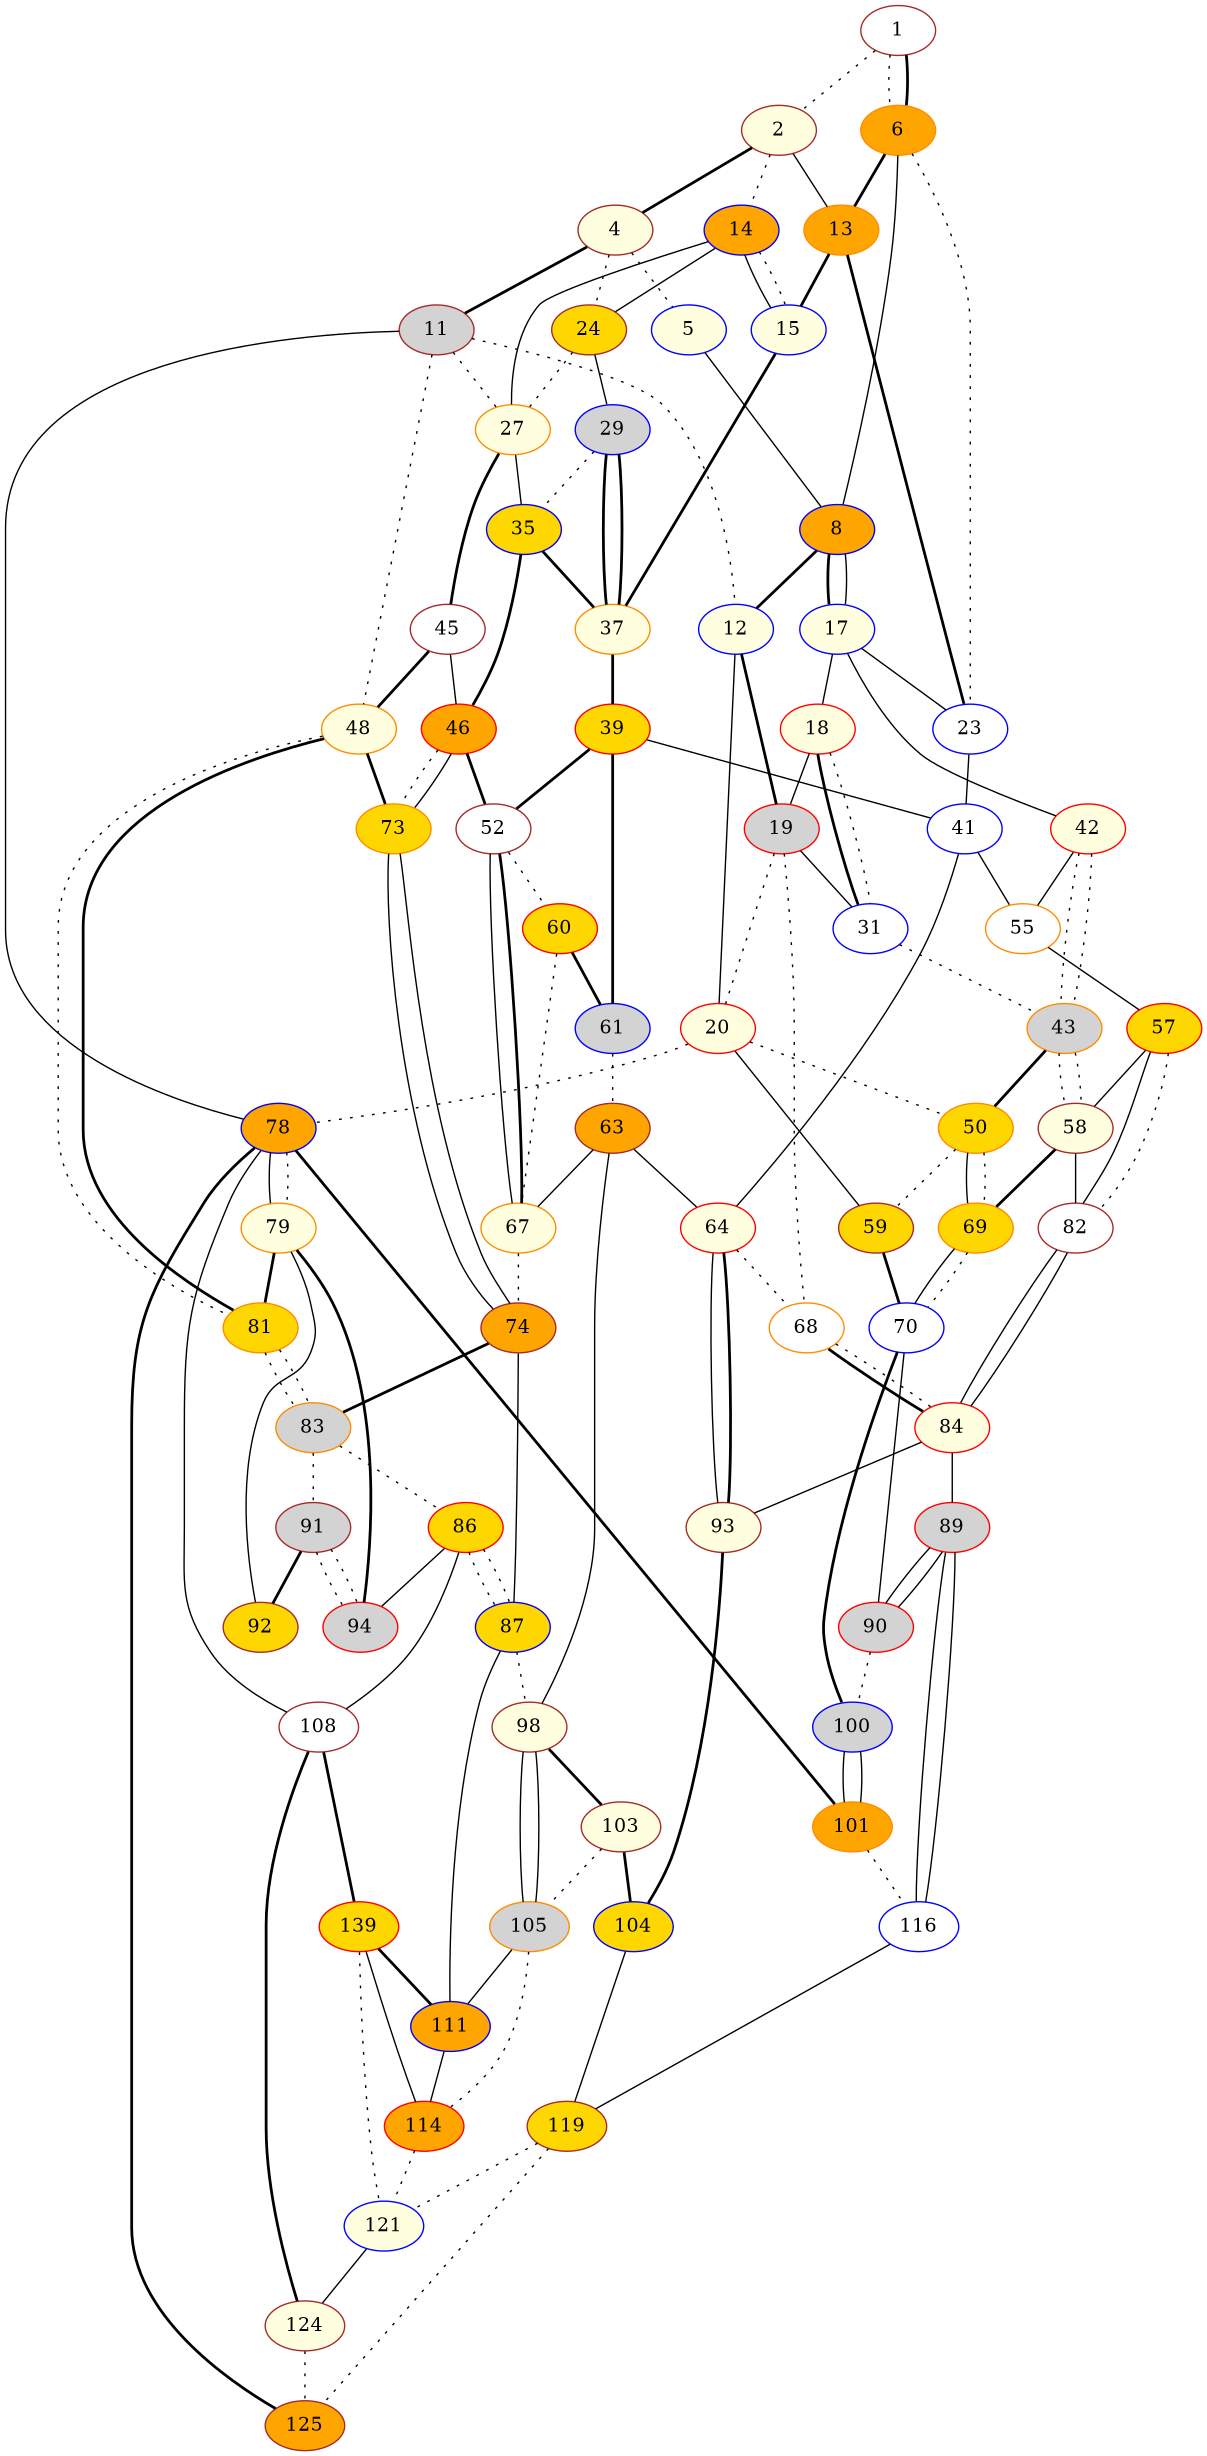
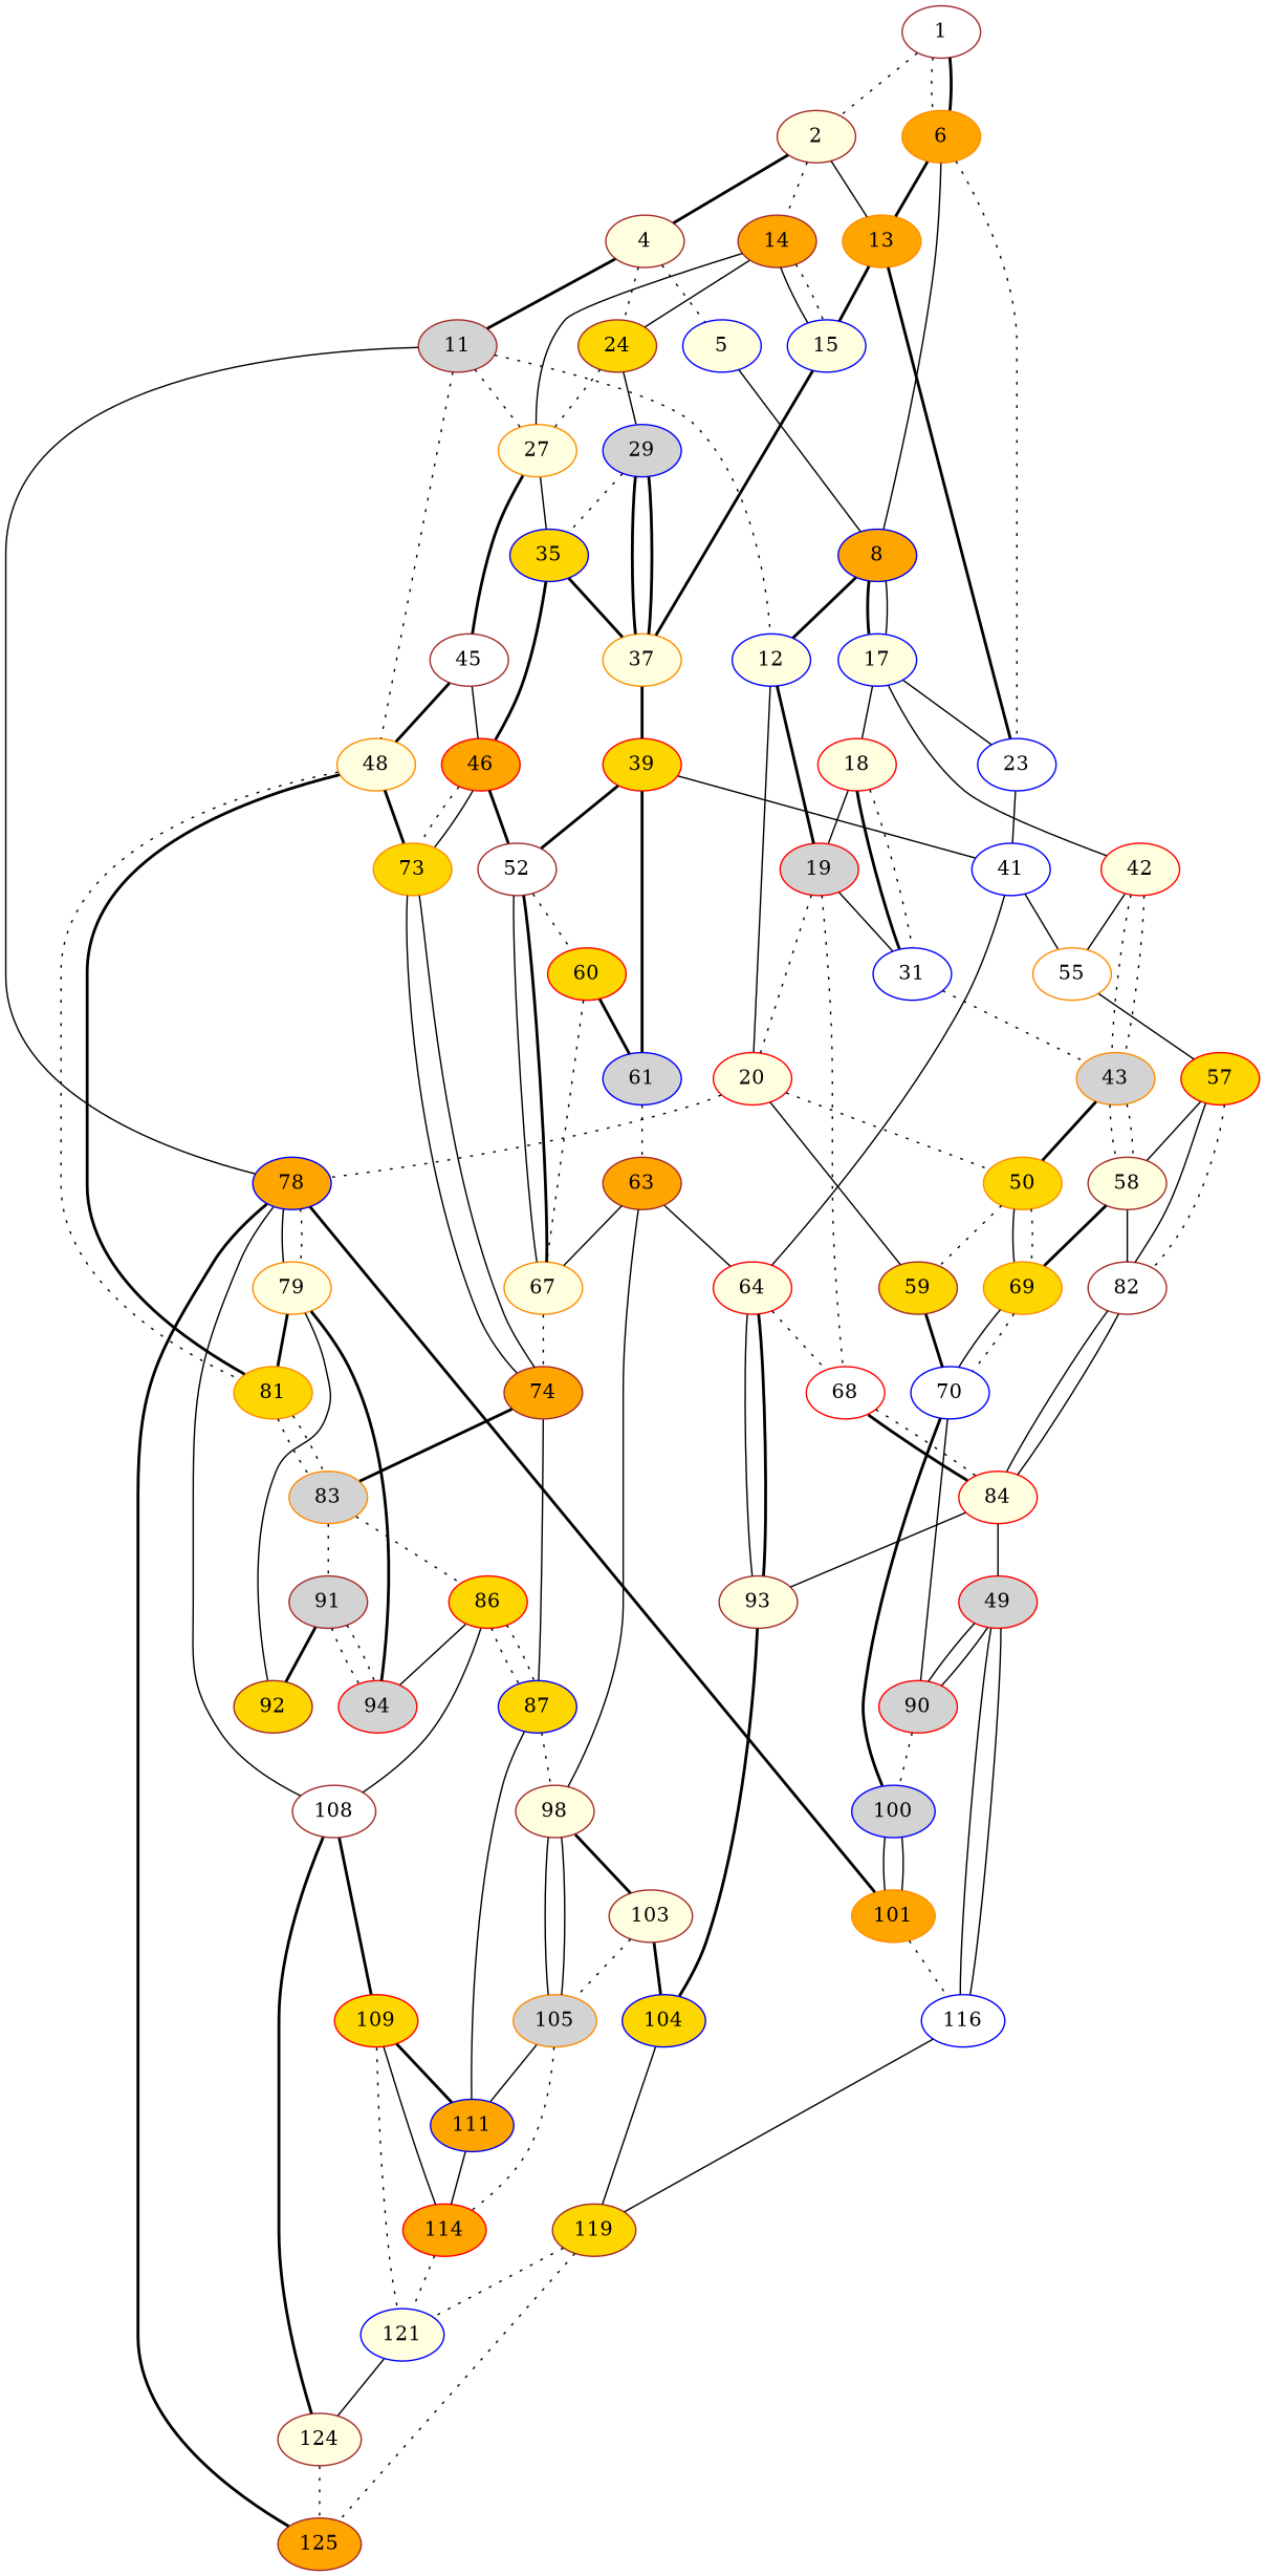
  graph {
    node [color=brown fillcolor=lightyellow style=filled]
    edge [style=solid]
    1 [fillcolor=white]
    2 [super="+3"]
    6 [color=darkorange fillcolor=orange super="+7"]
    4 [super="+10"]
    13 [color=darkorange fillcolor=orange super="+16"]
-   14 [color=blue fillcolor=orange super="+25"]
+   14 [fillcolor=orange super="+25"]
    8 [color=blue fillcolor=orange super="+9"]
    23 [color=blue fillcolor=white super="+32"]
    5 [color=blue]
    11 [fillcolor=lightgrey super="+26"]
    24 [fillcolor=gold super="+28"]
    15 [color=blue]
    27 [color=darkorange super="+34"]
    12 [color=blue]
    48 [color=darkorange super="+49"]
    78 [color=blue fillcolor=orange super="+102"]
    29 [color=blue fillcolor=lightgrey super="+30"]
    17 [color=blue super="+33"]
    41 [color=blue fillcolor=white super="+54"]
    19 [color=red fillcolor=lightgrey super="+22"]
    20 [color=red super="+21"]
    18 [color=red]
    42 [color=red]
    35 [color=blue fillcolor=gold super="+36"]
    45 [fillcolor=white]
    73 [color=darkorange fillcolor=gold]
    81 [color=darkorange fillcolor=gold]
    79 [color=darkorange super="+80"]
    101 [color=darkorange fillcolor=orange super="+117"]
    108 [fillcolor=white super="+122"]
    125 [fillcolor=orange]
    31 [color=blue fillcolor=white]
-   68 [color=darkorange fillcolor=white]
+   68 [color=red fillcolor=white]
    50 [color=darkorange fillcolor=gold super="+51"]
    59 [fillcolor=gold]
    37 [color=darkorange super="+38"]
    39 [color=red fillcolor=gold super="+40"]
    43 [color=darkorange fillcolor=lightgrey super="+44"]
    55 [color=darkorange fillcolor=white super="+56"]
    69 [color=darkorange fillcolor=gold]
    70 [color=blue fillcolor=white super="+71"]
    64 [color=red super="+65"]
    46 [color=red fillcolor=orange super="+47"]
    58 [super="+72"]
    52 [fillcolor=white super="+53"]
    61 [color=blue fillcolor=lightgrey super="+62"]
    60 [color=red fillcolor=gold super="+66"]
    67 [color=darkorange super="+76"]
    63 [fillcolor=orange super="+77"]
    57 [color=red fillcolor=gold]
    93
    82 [fillcolor=white]
    74 [fillcolor=orange super="+75"]
    83 [color=darkorange fillcolor=lightgrey super="+85"]
    84 [color=red super="+88"]
    90 [color=red fillcolor=lightgrey]
    100 [color=blue fillcolor=lightgrey super="+112"]
    98 [super="+99"]
    103 [super="+107"]
    105 [color=darkorange fillcolor=lightgrey super="+106"]
    104 [color=blue fillcolor=gold super="+118"]
    87 [color=blue fillcolor=gold super="+97"]
-   89 [color=red fillcolor=lightgrey]
+   89 [color=red fillcolor=lightgrey label=49]
    86 [color=red fillcolor=gold super="+96"]
    91 [fillcolor=lightgrey]
    111 [color=blue fillcolor=orange super="+113"]
    92 [fillcolor=gold]
    94 [color=red fillcolor=lightgrey super="+95"]
    116 [color=blue fillcolor=white]
-   109 [color=red fillcolor=gold super="+110" label=139]
+   109 [color=red fillcolor=gold super="+110"]
    124
    114 [color=red fillcolor=orange super="+115"]
    119 [fillcolor=gold super="+120"]
    121 [color=blue super="+123"]
    1 -- 2 [style=dotted]
    1 -- 6 [style=dotted]
    1 -- 6 [style=bold]
    2 -- 4 [style=bold]
    2 -- 13
    2 -- 14 [style=dotted]
    6 -- 13 [style=bold]
    6 -- 8
    6 -- 23 [style=dotted]
    4 -- 5 [style=dotted]
    4 -- 11 [style=bold]
    4 -- 24 [style=dotted]
    13 -- 23 [style=bold]
    13 -- 15 [style=bold]
    14 -- 24
    14 -- 15
    14 -- 15 [style=dotted]
    14 -- 27
    8 -- 12 [style=bold]
    8 -- 17 [style=bold]
    8 -- 17
    23 -- 41
    5 -- 8
    11 -- 27 [style=dotted]
    11 -- 12 [style=dotted]
    11 -- 48 [style=dotted]
    11 -- 78
    24 -- 27 [style=dotted]
    24 -- 29
    15 -- 37 [style=bold]
    27 -- 35
    27 -- 45 [style=bold]
    12 -- 19 [style=bold]
    12 -- 20
    48 -- 73 [style=bold]
    48 -- 81 [style=dotted]
    48 -- 81 [style=bold]
    78 -- 79
    78 -- 79 [style=dotted]
    78 -- 101 [style=bold]
    78 -- 108
    78 -- 125 [style=bold]
    29 -- 35 [style=dotted]
    29 -- 37 [style=bold]
    29 -- 37 [style=bold]
    17 -- 23
    17 -- 18
    17 -- 42
    41 -- 55
    41 -- 64
    19 -- 20 [style=dotted]
    19 -- 31
    19 -- 68 [style=dotted]
    20 -- 78 [style=dotted]
    20 -- 50 [style=dotted]
    20 -- 59
    18 -- 19
    18 -- 31 [style=bold]
    18 -- 31 [style=dotted]
    42 -- 43 [style=dotted]
    42 -- 43 [style=dotted]
    42 -- 55
    35 -- 37 [style=bold]
    35 -- 46 [style=bold]
    45 -- 48 [style=bold]
    45 -- 46
    73 -- 74
    73 -- 74
    81 -- 83 [style=dotted]
    81 -- 83 [style=dotted]
    79 -- 81 [style=bold]
    79 -- 92
    79 -- 94 [style=bold]
    101 -- 116 [style=dotted]
    108 -- 109 [style=bold]
    108 -- 124 [style=bold]
    31 -- 43 [style=dotted]
    68 -- 84 [style=bold]
    68 -- 84 [style=dotted]
    50 -- 59 [style=dotted]
    50 -- 69
    50 -- 69 [style=dotted]
    59 -- 70 [style=bold]
    37 -- 39 [style=bold]
    39 -- 41
    39 -- 52 [style=bold]
    39 -- 61 [style=bold]
    43 -- 50 [style=bold]
    43 -- 58 [style=dotted]
    43 -- 58 [style=dotted]
    55 -- 57
    69 -- 70
    69 -- 70 [style=dotted]
    70 -- 90
    70 -- 100 [style=bold]
    64 -- 68 [style=dotted]
    64 -- 93
    64 -- 93 [style=bold]
    46 -- 73 [style=dotted]
    46 -- 73
    46 -- 52 [style=bold]
    58 -- 69 [style=bold]
    58 -- 82
    52 -- 60 [style=dotted]
    52 -- 67
    52 -- 67 [style=bold]
    61 -- 63 [style=dotted]
    60 -- 61 [style=bold weight=2]
    60 -- 67 [style=dotted]
    67 -- 74 [style=dotted]
    63 -- 64
    63 -- 67
    63 -- 98
    57 -- 58
    57 -- 82
    57 -- 82 [style=dotted]
    93 -- 104 [style=bold]
    82 -- 84
    82 -- 84
    74 -- 83 [style=bold]
    74 -- 87
    83 -- 86 [style=dotted]
    83 -- 91 [style=dotted]
    84 -- 93
    84 -- 89
    90 -- 100 [style=dotted]
    100 -- 101 [weight=2]
    100 -- 101
    98 -- 103 [style=bold]
    98 -- 105
    98 -- 105
    103 -- 105 [style=dotted]
    103 -- 104 [style=bold weight=2]
    105 -- 111
    105 -- 114 [style=dotted]
    104 -- 119
    87 -- 98 [style=dotted]
    87 -- 111
    89 -- 90
    89 -- 90
    89 -- 116
    89 -- 116
    86 -- 108
    86 -- 87 [style=dotted]
    86 -- 87 [style=dotted]
    86 -- 94
    91 -- 92 [style=bold]
    91 -- 94 [style=dotted]
    91 -- 94 [style=dotted]
    111 -- 114
    116 -- 119
    109 -- 111 [style=bold]
    109 -- 114
    109 -- 121 [style=dotted]
    124 -- 125 [style=dotted]
    114 -- 121 [style=dotted]
    119 -- 125 [style=dotted]
    119 -- 121 [style=dotted]
    121 -- 124
  }
